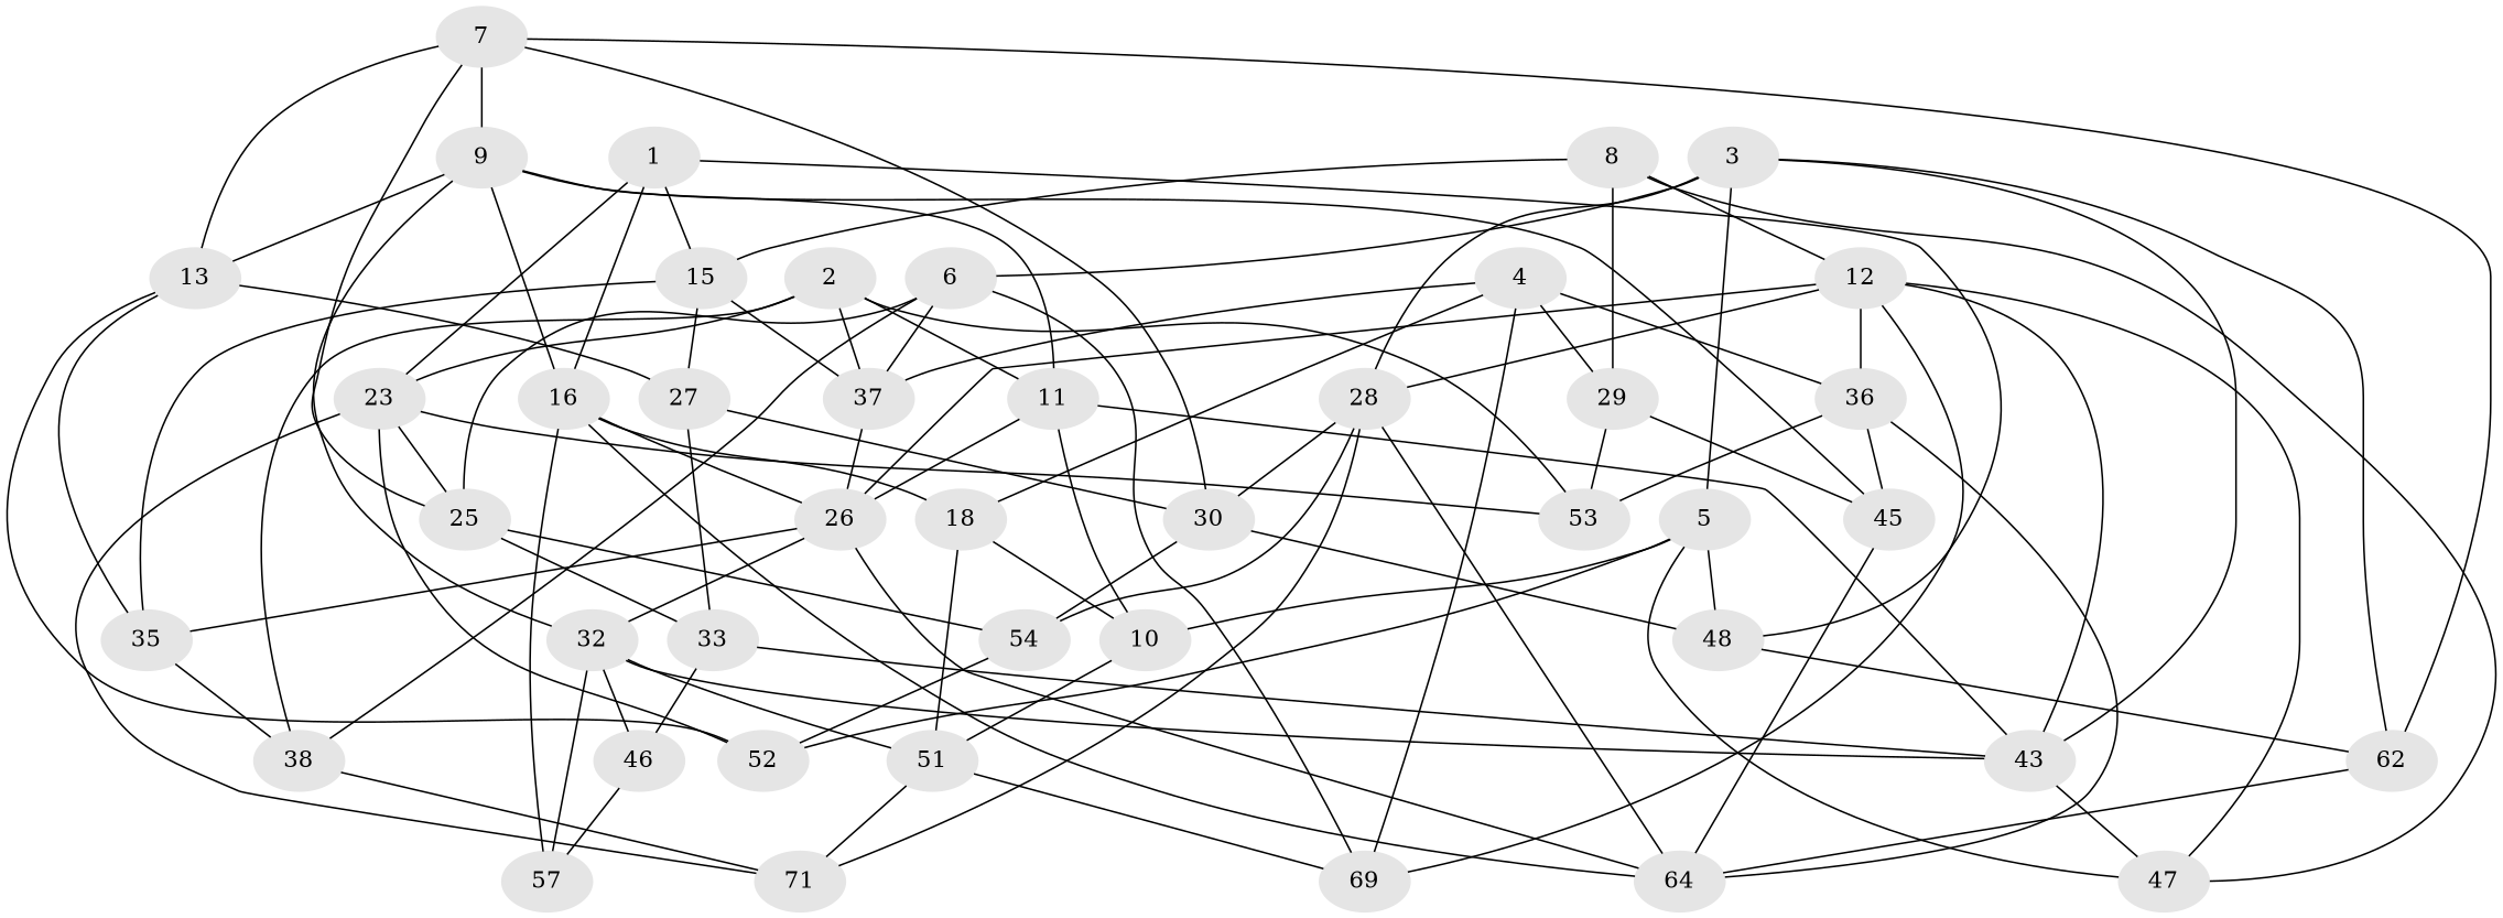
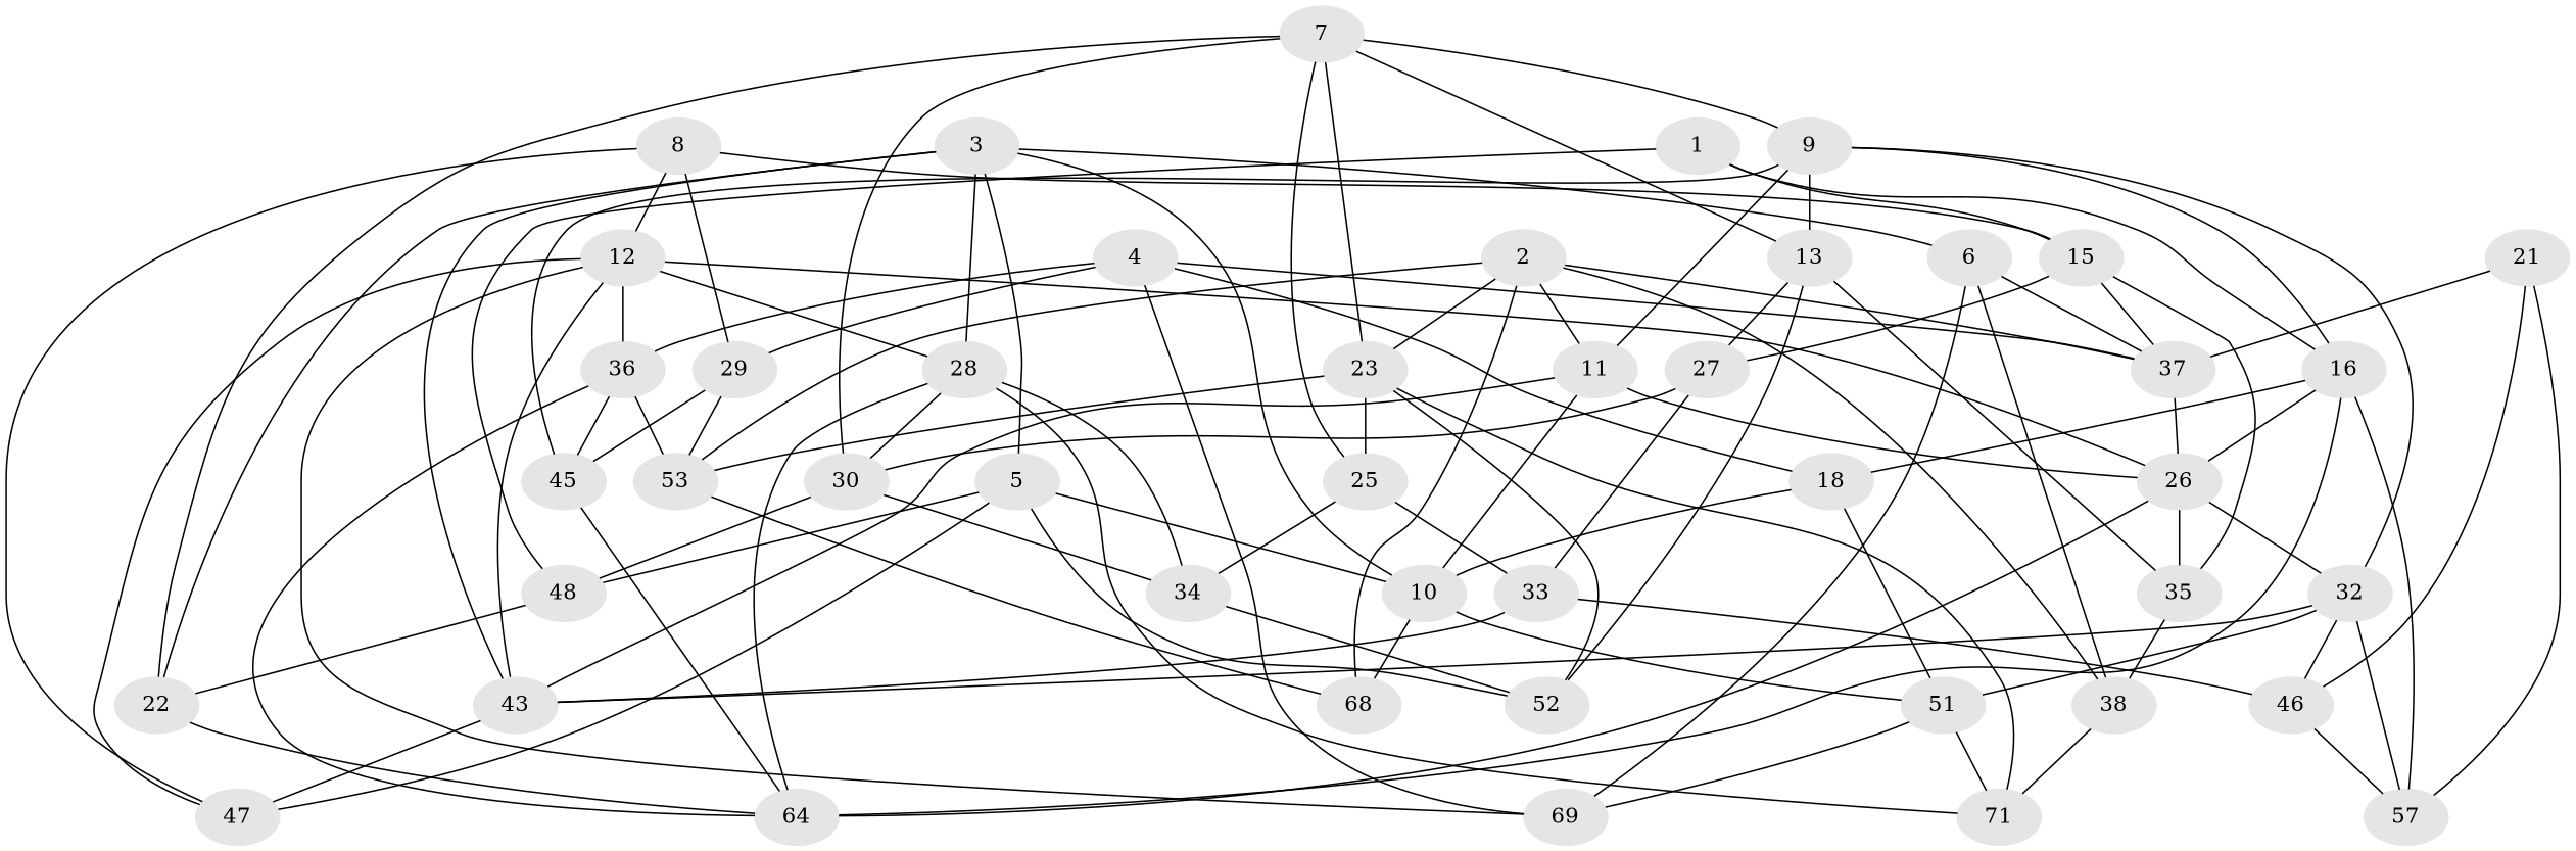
  graph {
    node [color=gray90 style=filled]
    1 [super="+66"]
    15 [super="+41"]
    16 [super="+54"]
    48
    35 [super="+67"]
    37 [super="+75"]
    27
    18
    26 [super="+42"]
    57
    64 [super="+73"]
    38
    36 [super="+72"]
    n14 [label=53 super="+79"]
    45
-   62
+   62 [label=22]
    2 [super="+17"]
    11 [super="+31"]
    23 [super="+53"]
+   68
    n21 [label=10 super="+78"]
    43 [super="+76"]
    52
    25 [super="+70"]
    71
    3 [super="+44"]
    5 [super="+56"]
    6 [super="+69"]
    28 [super="+40"]
    47 [super="+77"]
    n31 [label=69]
    51 [super="+65"]
    30 [super="+55"]
-   34 [label=54]
+   34
    4 [super="+22"]
    29 [super="+50"]
    46 [super="+60"]
    33
    7 [super="+24"]
    9 [super="+10"]
    13 [super="+63"]
    32 [super="+61"]
    8 [super="+14"]
    12 [super="+49"]
+   21 [super="+39"]
    1 -- 15
    1 -- 16
    1 -- 48
    15 -- 35
    15 -- 37
    15 -- 27
    16 -- 18
    16 -- 26
    16 -- 57
    16 -- 64
    48 -- 62
    35 -- 38
    37 -- 26
    27 -- 30
    27 -- 33
    18 -- n21
    18 -- 51
    26 -- 35
    26 -- 64
    26 -- 32
    38 -- 71
    36 -- 64
    36 -- n14 [weight=2]
    36 -- 45
+   n14 -- 68
    45 -- 64
    62 -- 64
    2 -- 37
    2 -- 38
    2 -- n14
    2 -- 11
    2 -- 23
+   2 -- 68
    11 -- 26
    11 -- n21
    11 -- 43
    23 -- n14
    23 -- 52
    23 -- 25
    23 -- 71
+   n21 -- 68
    n21 -- 51
    43 -- 47
    25 -- 34
    25 -- 33
    3 -- 62
+   3 -- n21
    3 -- 43
    3 -- 5
    3 -- 6
    3 -- 28
    5 -- 48
    5 -- n21
    5 -- 52
    5 -- 47
    6 -- 37
    6 -- 38
-   6 -- 25
    6 -- n31
    28 -- 64
    28 -- 71
    28 -- 30
    28 -- 34
    51 -- 71
    51 -- n31
    30 -- 48
    30 -- 34
    34 -- 52
    4 -- 37
    4 -- 18
    4 -- 36
    4 -- n31
    4 -- 29
    29 -- n14
    29 -- 45
    46 -- 57
    33 -- 43
    33 -- 46
    7 -- 62
-   1 -- 23
+   7 -- 23
    7 -- 25
    7 -- 30
    7 -- 9
    7 -- 13
    9 -- 16
    9 -- 45
    9 -- 11
    9 -- 13
    9 -- 32
    13 -- 35
    13 -- 27
    13 -- 52
    32 -- 57
    32 -- 43
    32 -- 51
    32 -- 46
    8 -- 15
    8 -- 47
    8 -- 29
    8 -- 12
    12 -- 26
    12 -- 36
    12 -- 43
    12 -- 28
    12 -- 47
    12 -- n31
+   21 -- 37
+   21 -- 57
+   21 -- 46
  }
